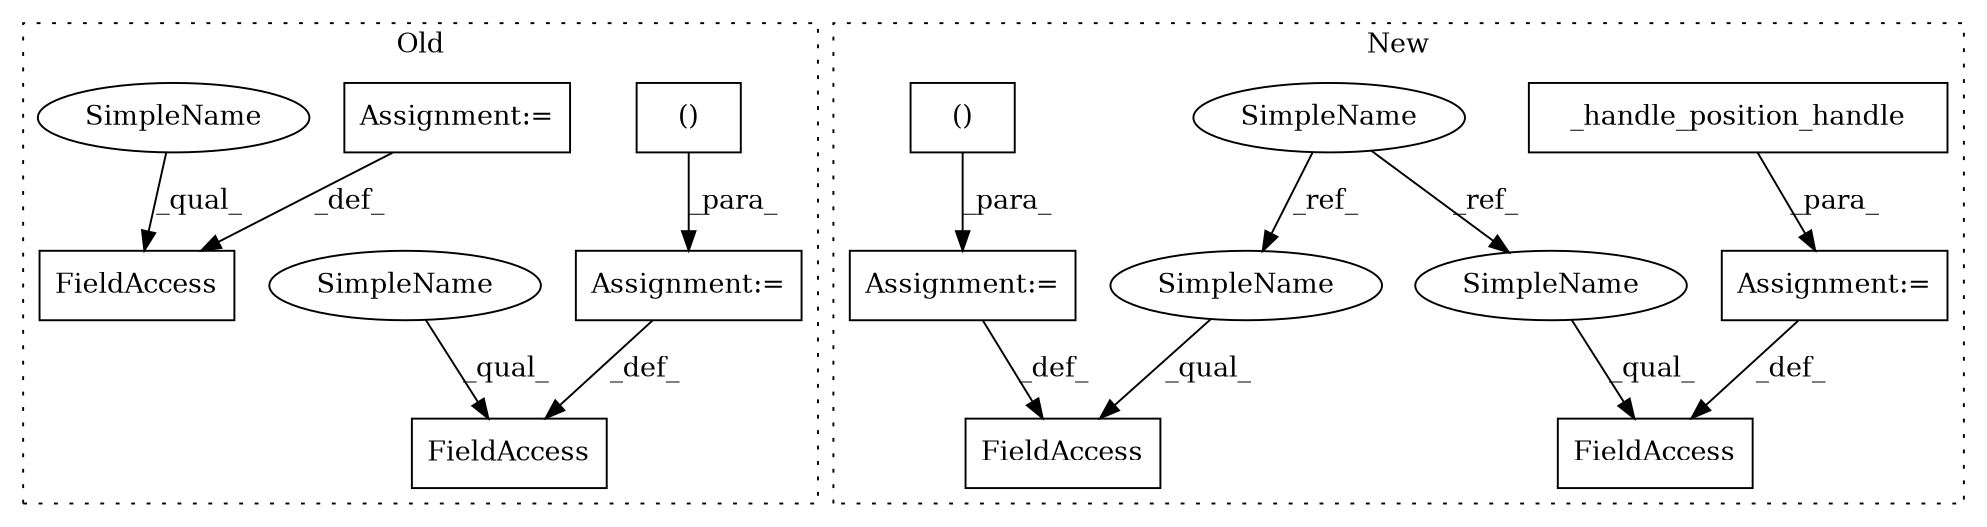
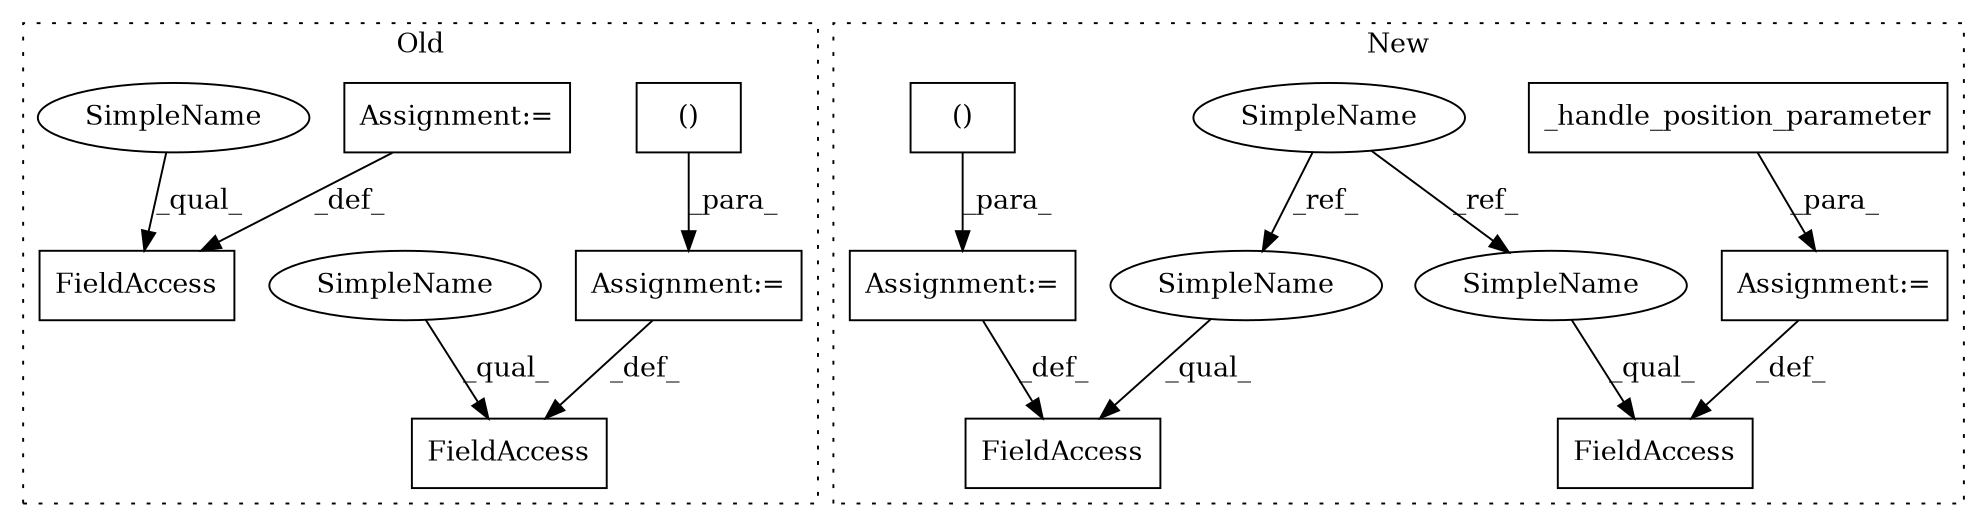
  digraph {
    node [a=42 l=4 s=14390 shape=box]
    n1 [a=106 l=18 label="()" s=14501]
    n2 [a=7 l=1 label="Assignment:=" s=14412]
    n3 [a=22 l=22 label=FieldAccess]
    n4 [a=22 l=16 label=FieldAccess s=14587]
    n5 [a=7 l=1 label="Assignment:=" s=14603]
    n6 [label=SimpleName shape=ellipse]
    n7 [label=SimpleName s=14587 shape=ellipse]
-   n8 [a=32 l="27,1" label=_handle_position_handle s="60924,60959"]
+   n8 [a=32 l="27,1" label=_handle_position_parameter s="60924,60959"]
    n9 [a=22 l=13 label=FieldAccess s=60910]
    n10 [a=7 l=1 label="Assignment:=" s=60923]
    n11 [label=SimpleName s=60729 shape=ellipse]
    n12 [a=22 l=9 label=FieldAccess s=60864]
    n13 [a=106 l=24 label="()" s=60879]
    n14 [a=7 l=6 label="Assignment:=" s=60873]
    n15 [label=SimpleName s=60910 shape=ellipse]
    n16 [label=SimpleName s=60864 shape=ellipse]
    subgraph cluster_1 {
      label=Old
      style=dotted
      n1
      n2
      n3
      n4
      n5
      n6
      n7
    }
    subgraph cluster_2 {
      label=New
      style=dotted
      n8
      n9
      n10
      n11
      n12
      n13
      n14
      n15
      n16
    }
    n1 -> n2 [label=_para_]
    n2 -> n3 [label=_def_]
    n5 -> n4 [label=_def_]
    n6 -> n3 [label=_qual_]
    n7 -> n4 [label=_qual_]
    n8 -> n10 [label=_para_]
    n10 -> n9 [label=_def_]
    n11 -> n15 [label=_ref_]
    n11 -> n16 [label=_ref_]
    n13 -> n14 [label=_para_]
    n14 -> n12 [label=_def_]
    n15 -> n9 [label=_qual_]
    n16 -> n12 [label=_qual_]
  }
